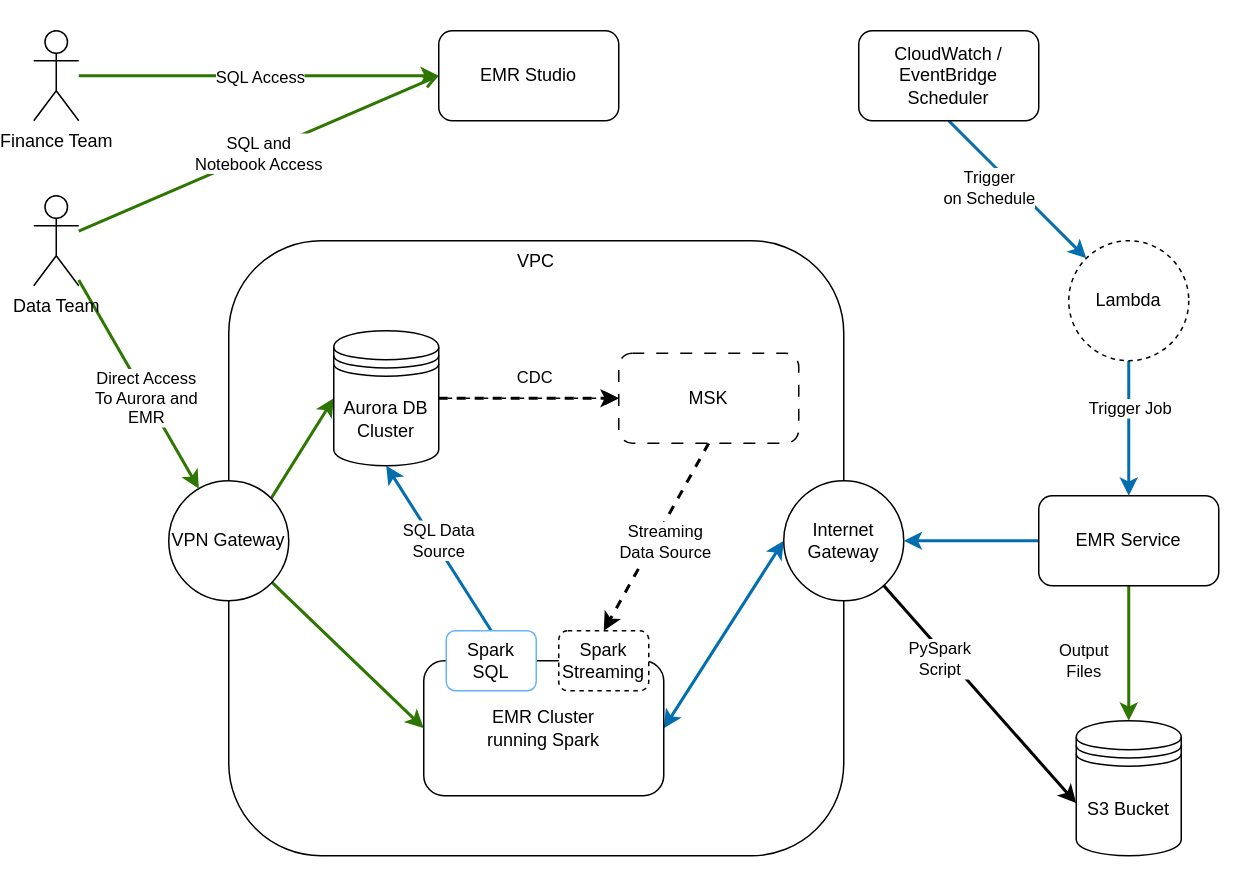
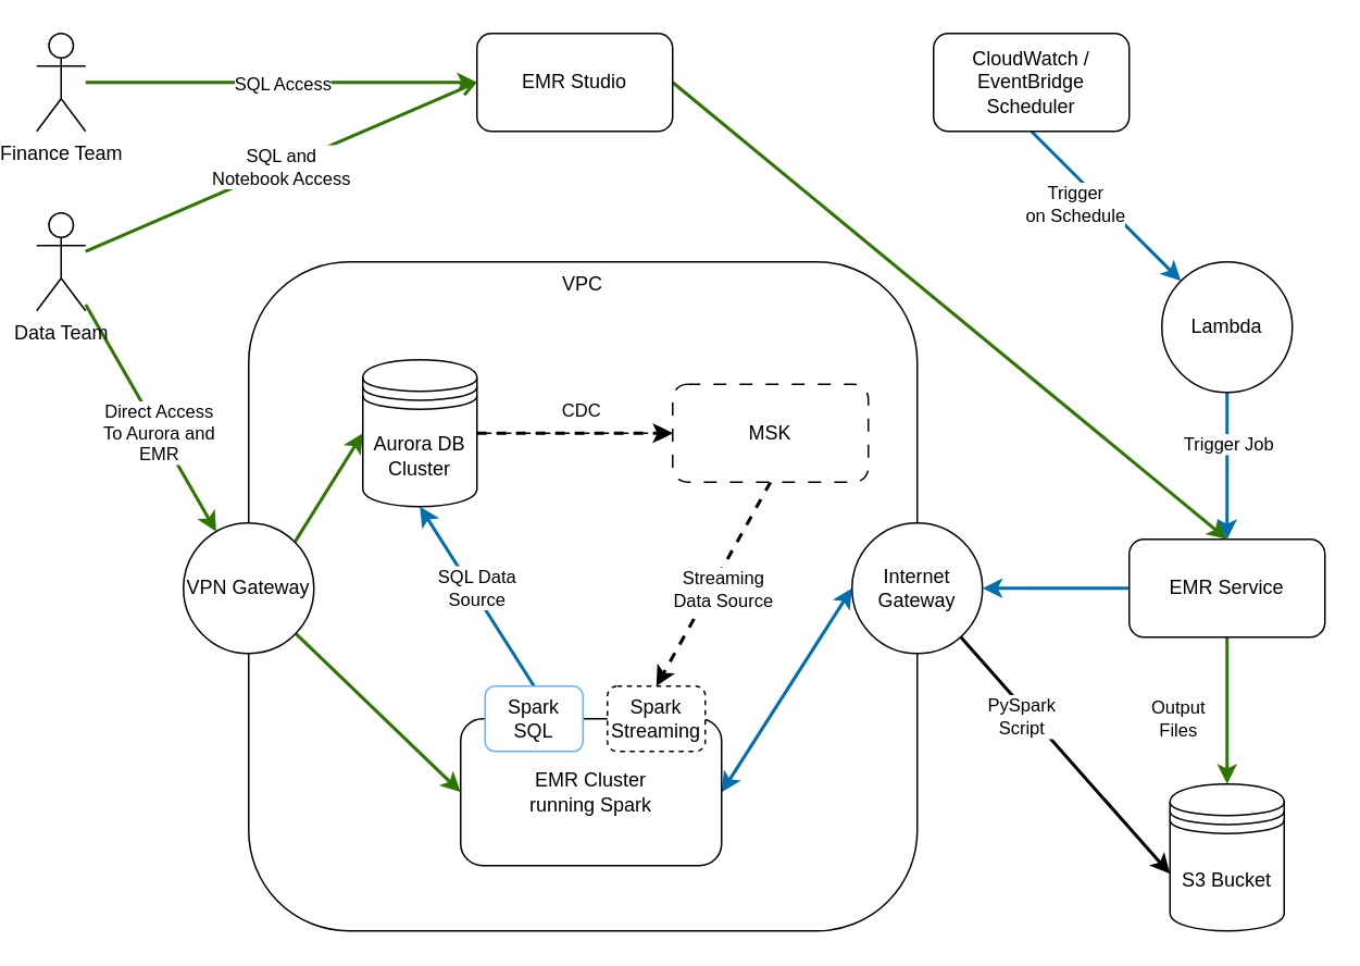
  <mxCell id="0" />
  <mxCell id="1" parent="0" />
  <mxCell id="2" style="edgeStyle=none;html=1;entryX=0.5;entryY=0;entryDx=0;entryDy=0;fillColor=#60a917;strokeColor=#2D7600;strokeWidth=2;" edge="1" parent="1" source="19" target="23"><mxGeometry relative="1" as="geometry" /></mxCell>
  <mxCell id="3" value="VPC" style="rounded=1;whiteSpace=wrap;html=1;align=center;labelPosition=center;verticalLabelPosition=middle;verticalAlign=top;" vertex="1" parent="1"><mxGeometry x="150" y="160" width="410" height="410" as="geometry" /></mxCell>
  <mxCell id="4" style="edgeStyle=none;html=1;exitX=1;exitY=0.5;exitDx=0;exitDy=0;entryX=0;entryY=0.5;entryDx=0;entryDy=0;fillColor=#1ba1e2;strokeColor=#006EAF;startArrow=classic;startFill=1;strokeWidth=2;" edge="1" parent="1" source="8" target="14"><mxGeometry relative="1" as="geometry" /></mxCell>
  <mxCell id="5" value="Output&lt;br&gt;Files" style="edgeLabel;html=1;align=center;verticalAlign=middle;resizable=0;points=[];" vertex="1" connectable="0" parent="4"><mxGeometry x="0.231" y="-1" relative="1" as="geometry"><mxPoint x="230" y="31" as="offset" /></mxGeometry></mxCell>
  <mxCell id="6" style="edgeStyle=none;html=1;entryX=0.5;entryY=1;entryDx=0;entryDy=0;exitX=0.5;exitY=0;exitDx=0;exitDy=0;fillColor=#1ba1e2;strokeColor=#006EAF;strokeWidth=2;" edge="1" parent="1" source="29" target="25"><mxGeometry relative="1" as="geometry"><mxPoint x="277.5" y="310" as="targetPoint" /></mxGeometry></mxCell>
  <mxCell id="7" value="SQL Data&lt;br&gt;Source" style="edgeLabel;html=1;align=center;verticalAlign=middle;resizable=0;points=[];" vertex="1" connectable="0" parent="6"><mxGeometry x="0.187" y="1" relative="1" as="geometry"><mxPoint x="7" y="4" as="offset" /></mxGeometry></mxCell>
  <mxCell id="8" value="EMR Cluster&lt;br&gt;running Spark" style="rounded=1;whiteSpace=wrap;html=1;" vertex="1" parent="1"><mxGeometry x="280" y="440" width="160" height="90" as="geometry" /></mxCell>
  <mxCell id="9" style="edgeStyle=none;html=1;entryX=0;entryY=0.5;entryDx=0;entryDy=0;fillColor=#60a917;strokeColor=#2D7600;strokeWidth=2;" edge="1" parent="1" source="11" target="31"><mxGeometry relative="1" as="geometry"><mxPoint x="290" y="25" as="targetPoint" /></mxGeometry></mxCell>
  <mxCell id="10" value="SQL Access" style="edgeLabel;html=1;align=center;verticalAlign=middle;resizable=0;points=[];" vertex="1" connectable="0" parent="9"><mxGeometry x="0.301" relative="1" as="geometry"><mxPoint x="-36" as="offset" /></mxGeometry></mxCell>
  <mxCell id="11" value="Finance Team" style="shape=umlActor;verticalLabelPosition=bottom;verticalAlign=top;html=1;outlineConnect=0;" vertex="1" parent="1"><mxGeometry x="20" y="20" width="30" height="60" as="geometry" /></mxCell>
  <mxCell id="12" style="edgeStyle=none;html=1;entryX=0;entryY=0.611;entryDx=0;entryDy=0;entryPerimeter=0;strokeWidth=2;" edge="1" parent="1" source="14" target="23"><mxGeometry relative="1" as="geometry"><mxPoint x="690" y="470" as="targetPoint" /></mxGeometry></mxCell>
  <mxCell id="13" value="PySpark&lt;br&gt;Script" style="edgeLabel;html=1;align=center;verticalAlign=middle;resizable=0;points=[];" vertex="1" connectable="0" parent="12"><mxGeometry x="-0.479" relative="1" as="geometry"><mxPoint x="4" y="11" as="offset" /></mxGeometry></mxCell>
  <mxCell id="14" value="Internet Gateway" style="ellipse;whiteSpace=wrap;html=1;aspect=fixed;" vertex="1" parent="1"><mxGeometry x="520" y="320" width="80" height="80" as="geometry" /></mxCell>
  <mxCell id="15" style="edgeStyle=none;html=1;entryX=0;entryY=0.5;entryDx=0;entryDy=0;fillColor=#60a917;strokeColor=#2D7600;strokeWidth=2;" edge="1" parent="1" source="17" target="8"><mxGeometry relative="1" as="geometry" /></mxCell>
  <mxCell id="16" style="edgeStyle=none;html=1;exitX=1;exitY=0;exitDx=0;exitDy=0;entryX=0;entryY=0.5;entryDx=0;entryDy=0;fillColor=#60a917;strokeColor=#2D7600;strokeWidth=2;" edge="1" parent="1" source="17" target="25"><mxGeometry relative="1" as="geometry"><mxPoint x="240" y="260" as="targetPoint" /></mxGeometry></mxCell>
  <mxCell id="17" value="VPN Gateway" style="ellipse;whiteSpace=wrap;html=1;aspect=fixed;" vertex="1" parent="1"><mxGeometry x="110" y="320" width="80" height="80" as="geometry" /></mxCell>
  <mxCell id="18" style="edgeStyle=none;html=1;entryX=1;entryY=0.5;entryDx=0;entryDy=0;exitX=0;exitY=0.5;exitDx=0;exitDy=0;fillColor=#1ba1e2;strokeColor=#006EAF;strokeWidth=2;" edge="1" parent="1" source="19" target="14"><mxGeometry relative="1" as="geometry" /></mxCell>
  <mxCell id="19" value="EMR Service" style="rounded=1;whiteSpace=wrap;html=1;" vertex="1" parent="1"><mxGeometry x="690" y="330" width="120" height="60" as="geometry" /></mxCell>
  <mxCell id="20" style="edgeStyle=none;html=1;entryX=0.5;entryY=0;entryDx=0;entryDy=0;dashed=1;exitX=0.5;exitY=1;exitDx=0;exitDy=0;strokeWidth=2;" edge="1" parent="1" source="22" target="28"><mxGeometry relative="1" as="geometry" /></mxCell>
  <mxCell id="21" value="Streaming&lt;br&gt;Data Source" style="edgeLabel;html=1;align=center;verticalAlign=middle;resizable=0;points=[];" vertex="1" connectable="0" parent="20"><mxGeometry x="-0.17" y="-3" relative="1" as="geometry"><mxPoint x="2" y="15" as="offset" /></mxGeometry></mxCell>
  <mxCell id="22" value="MSK" style="rounded=1;whiteSpace=wrap;html=1;strokeColor=default;dashed=1;dashPattern=8 8;" vertex="1" parent="1"><mxGeometry x="410" y="235" width="120" height="60" as="geometry" /></mxCell>
  <mxCell id="23" value="S3 Bucket" style="shape=datastore;whiteSpace=wrap;html=1;strokeColor=default;" vertex="1" parent="1"><mxGeometry x="715" y="480" width="70" height="90" as="geometry" /></mxCell>
  <mxCell id="24" style="edgeStyle=none;html=1;exitX=1;exitY=0.5;exitDx=0;exitDy=0;entryX=0;entryY=0.5;entryDx=0;entryDy=0;dashed=1;" edge="1" parent="1" source="25" target="22"><mxGeometry relative="1" as="geometry" /></mxCell>
  <mxCell id="25" value="Aurora DB Cluster" style="shape=datastore;whiteSpace=wrap;html=1;strokeColor=default;" vertex="1" parent="1"><mxGeometry x="220" y="220" width="70" height="90" as="geometry" /></mxCell>
  <mxCell id="26" value="" style="endArrow=classic;html=1;dashed=1;exitX=1;exitY=0.5;exitDx=0;exitDy=0;entryX=0;entryY=0.5;entryDx=0;entryDy=0;strokeWidth=2;" edge="1" parent="1" source="25" target="22"><mxGeometry relative="1" as="geometry"><mxPoint x="400" y="390" as="sourcePoint" /><mxPoint x="500" y="390" as="targetPoint" /></mxGeometry></mxCell>
  <mxCell id="27" value="CDC" style="edgeLabel;html=1;align=center;verticalAlign=middle;resizable=0;points=[];" vertex="1" connectable="0" parent="26"><mxGeometry x="0.34" relative="1" as="geometry"><mxPoint x="-17" y="-15" as="offset" /></mxGeometry></mxCell>
  <mxCell id="28" value="Spark Streaming" style="rounded=1;whiteSpace=wrap;html=1;dashed=1;" vertex="1" parent="1"><mxGeometry x="370" y="420" width="60" height="40" as="geometry" /></mxCell>
  <mxCell id="29" value="Spark SQL" style="rounded=1;whiteSpace=wrap;html=1;strokeColor=#66B2FF;" vertex="1" parent="1"><mxGeometry x="295" y="420" width="60" height="40" as="geometry" /></mxCell>
+ <mxCell id="30" style="edgeStyle=none;html=1;entryX=0.5;entryY=0;entryDx=0;entryDy=0;exitX=1;exitY=0.5;exitDx=0;exitDy=0;fillColor=#60a917;strokeColor=#2D7600;strokeWidth=2;" edge="1" parent="1" source="31" target="19"><mxGeometry relative="1" as="geometry"><mxPoint x="400" y="58" as="sourcePoint" /></mxGeometry></mxCell>
  <mxCell id="31" value="EMR Studio" style="rounded=1;whiteSpace=wrap;html=1;" vertex="1" parent="1"><mxGeometry x="290" y="20" width="120" height="60" as="geometry" /></mxCell>
  <mxCell id="32" style="edgeStyle=none;html=1;fillColor=#60a917;strokeColor=#2D7600;strokeWidth=2;" edge="1" parent="1" source="35" target="17"><mxGeometry relative="1" as="geometry" /></mxCell>
  <mxCell id="33" value="Direct Access&lt;br&gt;To Aurora and&lt;br&gt;EMR" style="edgeLabel;html=1;align=center;verticalAlign=middle;resizable=0;points=[];" vertex="1" connectable="0" parent="32"><mxGeometry x="0.123" relative="1" as="geometry"><mxPoint as="offset" /></mxGeometry></mxCell>
  <mxCell id="34" value="SQL and&lt;br&gt;Notebook Access" style="edgeStyle=none;html=1;entryX=0;entryY=0.5;entryDx=0;entryDy=0;startArrow=none;startFill=0;fillColor=#60a917;strokeColor=#2D7600;strokeWidth=2;endArrow=open;" edge="1" parent="1" source="35" target="31"><mxGeometry relative="1" as="geometry" /></mxCell>
  <mxCell id="35" value="Data Team" style="shape=umlActor;verticalLabelPosition=bottom;verticalAlign=top;html=1;outlineConnect=0;" vertex="1" parent="1"><mxGeometry x="20" y="130" width="30" height="60" as="geometry" /></mxCell>
  <mxCell id="36" style="edgeStyle=none;html=1;exitX=0.5;exitY=1;exitDx=0;exitDy=0;startArrow=none;startFill=0;fillColor=#1ba1e2;strokeColor=#006EAF;strokeWidth=2;" edge="1" parent="1" source="38" target="41"><mxGeometry relative="1" as="geometry" /></mxCell>
  <mxCell id="37" value="Trigger&lt;br&gt;on Schedule" style="edgeLabel;html=1;align=center;verticalAlign=middle;resizable=0;points=[];" vertex="1" connectable="0" parent="36"><mxGeometry x="-0.442" y="-2" relative="1" as="geometry"><mxPoint x="2" y="18" as="offset" /></mxGeometry></mxCell>
  <mxCell id="38" value="CloudWatch / EventBridge Scheduler" style="rounded=1;whiteSpace=wrap;html=1;strokeColor=default;" vertex="1" parent="1"><mxGeometry x="570" y="20" width="120" height="60" as="geometry" /></mxCell>
  <mxCell id="39" style="edgeStyle=none;html=1;entryX=0.5;entryY=0;entryDx=0;entryDy=0;startArrow=none;startFill=0;fillColor=#1ba1e2;strokeColor=#006EAF;strokeWidth=2;" edge="1" parent="1" source="41" target="19"><mxGeometry relative="1" as="geometry" /></mxCell>
  <mxCell id="40" value="Trigger Job" style="edgeLabel;html=1;align=center;verticalAlign=middle;resizable=0;points=[];" vertex="1" connectable="0" parent="39"><mxGeometry x="-0.319" relative="1" as="geometry"><mxPoint as="offset" /></mxGeometry></mxCell>
- <mxCell id="41" value="Lambda" style="ellipse;whiteSpace=wrap;html=1;aspect=fixed;dashed=1;" vertex="1" parent="1"><mxGeometry x="710" y="160" width="80" height="80" as="geometry" /></mxCell>
+ <mxCell id="41" value="Lambda" style="ellipse;whiteSpace=wrap;html=1;aspect=fixed;" vertex="1" parent="1"><mxGeometry x="710" y="160" width="80" height="80" as="geometry" /></mxCell>
